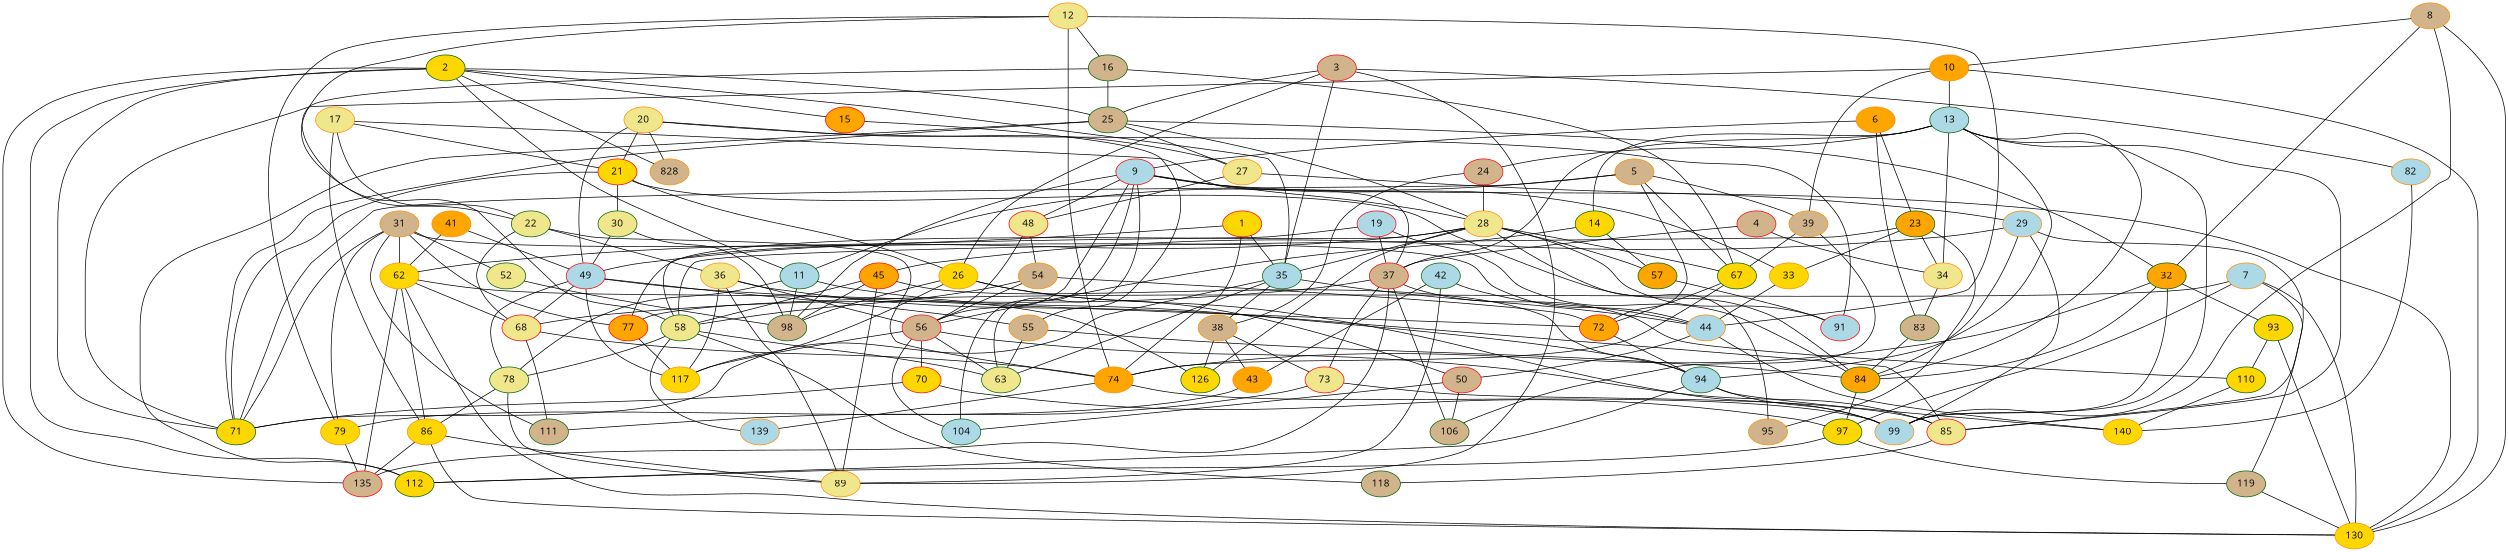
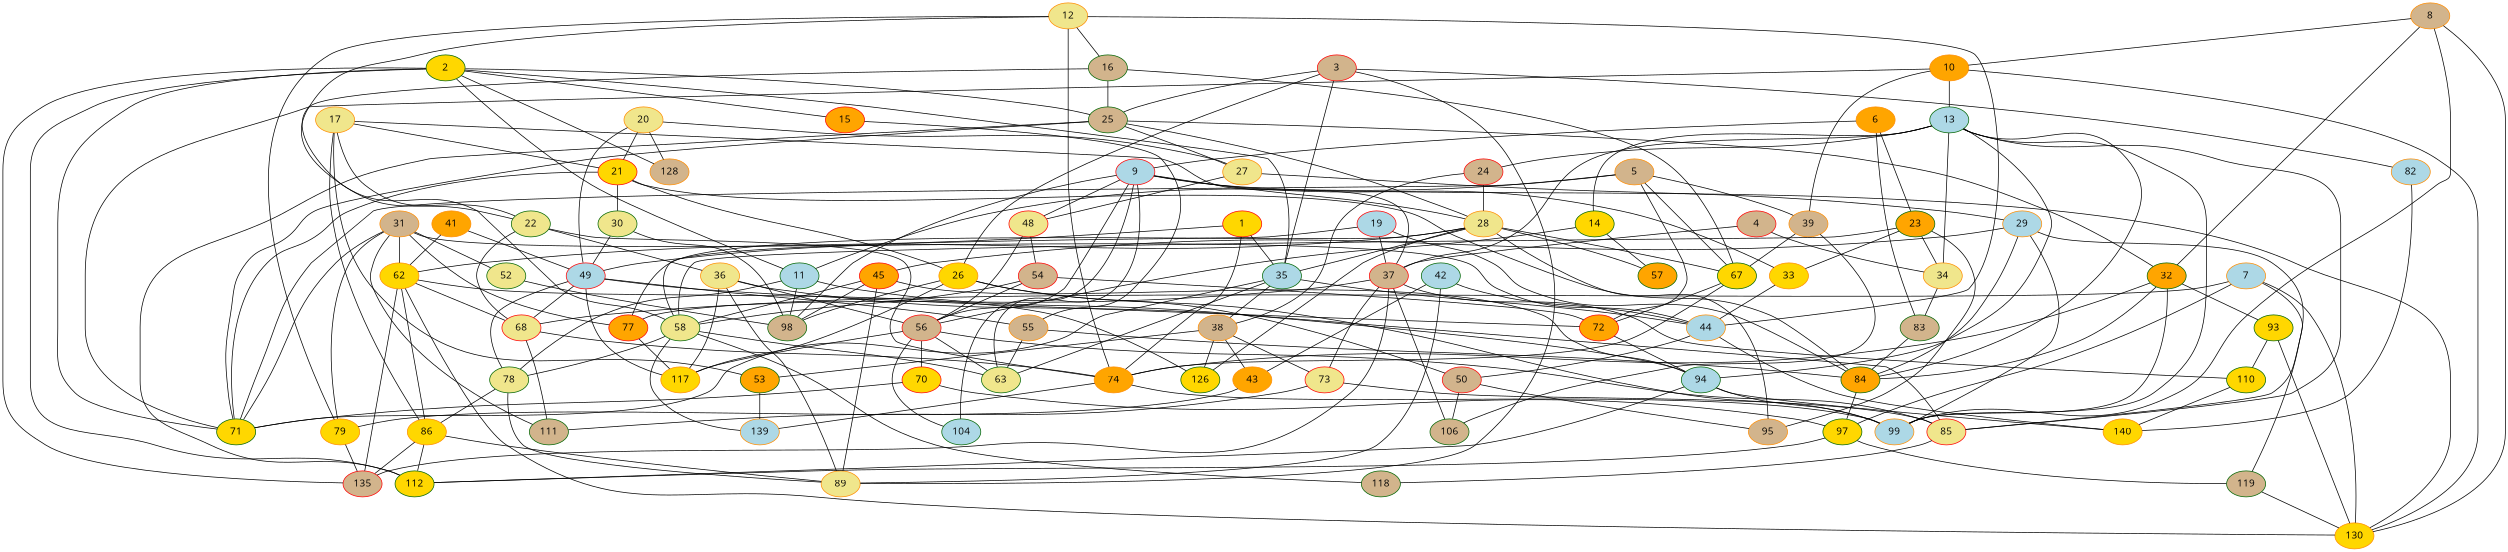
  graph {
    fontname="Open Sans"
    node [color=darkorange fillcolor=tan fontname="Open Sans" style=filled]
    edge [fontname="Open Sans"]
    35 [color=darkgreen fillcolor=lightblue super="+136"]
    71 [color=darkgreen fillcolor=gold super="+108"]
    63 [color=darkgreen fillcolor=khaki super="+134"]
    44 [fillcolor=lightblue super="+80"]
    38 [super="+69"]
    1 [color=red fillcolor=gold]
    62 [fillcolor=gold super="+100"]
    74 [fillcolor=orange super="+120"]
    135 [color=red]
    130 [fillcolor=gold super="+132"]
    86 [fillcolor=gold super="+125"]
    68 [color=red fillcolor=khaki super="+137"]
    126 [color=darkgreen fillcolor=gold]
    99 [fillcolor=lightblue super="+131"]
    139 [fillcolor=lightblue]
    2 [color=darkgreen fillcolor=gold super="+18"]
    11 [color=darkgreen fillcolor=lightblue super="+47"]
    15 [color=red fillcolor=orange]
    25 [color=darkgreen super="+81"]
    112 [color=darkgreen fillcolor=gold]
-   128 [label=828]
+   128
    98 [color=darkgreen super="+116"]
    78 [color=darkgreen fillcolor=khaki super="+127"]
    94 [color=darkgreen fillcolor=lightblue super="+101"]
    55
    32 [color=darkgreen fillcolor=orange super="+129"]
    28 [fillcolor=khaki super="+65"]
    27 [fillcolor=khaki]
    3 [color=red super="+75"]
    26 [fillcolor=gold]
    82 [fillcolor=lightblue]
    89 [fillcolor=khaki super="+113"]
    50 [color=red]
    117 [fillcolor=gold]
    140 [fillcolor=gold]
    4 [color=red]
    34 [fillcolor=khaki]
    37 [color=red super="+103"]
    83 [color=darkgreen]
    73 [color=red fillcolor=khaki]
    106 [color=darkgreen]
    110 [color=darkgreen fillcolor=gold]
    5 [super="+96"]
    39 [super="+133"]
    67 [color=darkgreen fillcolor=gold super="+121"]
    72 [color=red fillcolor=orange super="+138"]
    9 [color=red fillcolor=lightblue super="+46"]
    33 [fillcolor=gold]
    48 [color=red fillcolor=khaki super="+114"]
    56 [color=red super="+87"]
    104 [color=darkgreen fillcolor=lightblue]
    6 [fillcolor=orange]
    23 [color=darkgreen fillcolor=orange super="+40"]
    58 [color=darkgreen fillcolor=khaki super="+60"]
    95
    84 [color=darkgreen fillcolor=orange super="+122"]
    7 [fillcolor=lightblue super="+61"]
    77 [color=red fillcolor=orange super="+123"]
    97 [color=darkgreen fillcolor=gold super="+124"]
    119 [color=darkgreen]
    8 [super="+88"]
    10 [fillcolor=orange]
    13 [color=darkgreen fillcolor=lightblue super="+66"]
    93 [color=darkgreen fillcolor=gold]
    57 [color=darkgreen fillcolor=orange]
    49 [color=red fillcolor=lightblue super="+107"]
-   91 [color=red fillcolor=lightblue]
-   54
+   54 [color=red]
    85 [color=red fillcolor=khaki super="+92"]
    70 [color=red fillcolor=gold]
    14 [color=darkgreen fillcolor=gold]
    24 [color=red]
    12 [fillcolor=khaki super="+59"]
    16 [color=darkgreen super="+64"]
    22 [color=darkgreen fillcolor=khaki super="+109"]
    79 [fillcolor=gold super="+102"]
    36 [fillcolor=khaki super="+115"]
    118 [color=darkgreen]
    17 [fillcolor=khaki super="+90"]
    21 [color=red fillcolor=gold super="+76"]
+   53 [color=darkgreen fillcolor=orange]
    30 [color=darkgreen fillcolor=khaki]
    19 [color=red fillcolor=lightblue]
    20 [fillcolor=khaki]
    29 [fillcolor=lightblue super="+51"]
    111 [color=darkgreen]
    43 [fillcolor=orange]
    45 [color=red fillcolor=orange]
    31 [super="+105"]
    52 [color=darkgreen fillcolor=khaki]
    41 [fillcolor=orange]
    42 [color=darkgreen fillcolor=lightblue]
    35 -- 71
    35 -- 63
    35 -- 44
    35 -- 38
    44 -- 50
    44 -- 140
    38 -- 126
    38 -- 73
+   38 -- 53
    38 -- 43
    1 -- 35
    1 -- 62
    1 -- 74
    62 -- 135
    62 -- 130
    62 -- 86
    62 -- 68
    62 -- 126
    74 -- 99
    74 -- 139
    86 -- 135 [weight=2]
-   86 -- 130
+   86 -- 112
    86 -- 89
    68 -- 74
    68 -- 111
    2 -- 35
    2 -- 71
    2 -- 135
    2 -- 11
    2 -- 15
    2 -- 25
    2 -- 112
    2 -- 128
    11 -- 98
    11 -- 78
    11 -- 94 [weight=2]
    15 -- 55
    25 -- 71
    25 -- 112
    25 -- 32
    25 -- 28
    25 -- 27
    78 -- 86
    78 -- 89
    94 -- 99
    94 -- 112
    94 -- 140
    55 -- 63
    55 -- 84
    32 -- 74
    32 -- 99
    32 -- 84
    32 -- 93
    28 -- 35
    28 -- 126
    28 -- 67
    28 -- 95
    28 -- 77
    28 -- 57
    28 -- 49
-   28 -- 91
    27 -- 48
    27 -- 29
    3 -- 35
    3 -- 25
    3 -- 26
    3 -- 82
    3 -- 89
    26 -- 99
    26 -- 98
    26 -- 50
    26 -- 117
    82 -- 140
    50 -- 106
-   50 -- 104
+   50 -- 95
    4 -- 34
    4 -- 37
    34 -- 83
    37 -- 135
    37 -- 68
    37 -- 73
    37 -- 106
    37 -- 110
    83 -- 84
    73 -- 85
    73 -- 111
    110 -- 140
    5 -- 71
    5 -- 11
    5 -- 39
    5 -- 67
    5 -- 72
    39 -- 106 [weight=2]
    39 -- 67
    67 -- 74
    67 -- 72
    72 -- 94
    9 -- 63
    9 -- 130
    9 -- 98
    9 -- 28
    9 -- 33
    9 -- 48
    9 -- 56
    9 -- 104
    33 -- 44
    48 -- 56
    48 -- 54
    56 -- 63
    56 -- 117
    56 -- 104
    56 -- 85
    56 -- 70
    6 -- 83
    6 -- 9
    6 -- 23
    23 -- 34
    23 -- 33
    23 -- 58 [weight=2]
    23 -- 95
    58 -- 63
    58 -- 139
    58 -- 78
    58 -- 118
    84 -- 97
    7 -- 130
    7 -- 77
    7 -- 97
    7 -- 119
    77 -- 117
    97 -- 112
    97 -- 119
    119 -- 130
    8 -- 130
    8 -- 99
    8 -- 32
    8 -- 10
    10 -- 71
    10 -- 130
    10 -- 39
    10 -- 13
    13 -- 99
    13 -- 94
    13 -- 34
    13 -- 37
    13 -- 84
    13 -- 85
    13 -- 14
    13 -- 24
    93 -- 130
    93 -- 110
-   57 -- 91
    49 -- 68
    49 -- 78 [weight=2]
    49 -- 55
    49 -- 117
    49 -- 72
    54 -- 72
    54 -- 56
    54 -- 58
    85 -- 118
    70 -- 71
    70 -- 97
    14 -- 56
    14 -- 57
    24 -- 38
    24 -- 28
    12 -- 44
    12 -- 74
    12 -- 16
    12 -- 22
    12 -- 79
    16 -- 25
    16 -- 67
    16 -- 58
    22 -- 74
    22 -- 68
    22 -- 36
    79 -- 135
    36 -- 89
    36 -- 117
    36 -- 56
    36 -- 85
    17 -- 86
    17 -- 37
    17 -- 22
    17 -- 21
+   17 -- 53
    21 -- 71
    21 -- 26
    21 -- 84
    21 -- 30
+   53 -- 139
    30 -- 98
    30 -- 49
    19 -- 37
    19 -- 58
    19 -- 84
    20 -- 128
    20 -- 27
    20 -- 49 [weight=2]
-   20 -- 91
    20 -- 21
    29 -- 99
    29 -- 84
    29 -- 85
    29 -- 45
    43 -- 79
    45 -- 98
    45 -- 94
    45 -- 89
    45 -- 58
    31 -- 71
    31 -- 44
    31 -- 62
    31 -- 77
    31 -- 79
    31 -- 111
    31 -- 52
    52 -- 98
    41 -- 62
    41 -- 49
    42 -- 44
    42 -- 89
    42 -- 43
  }
